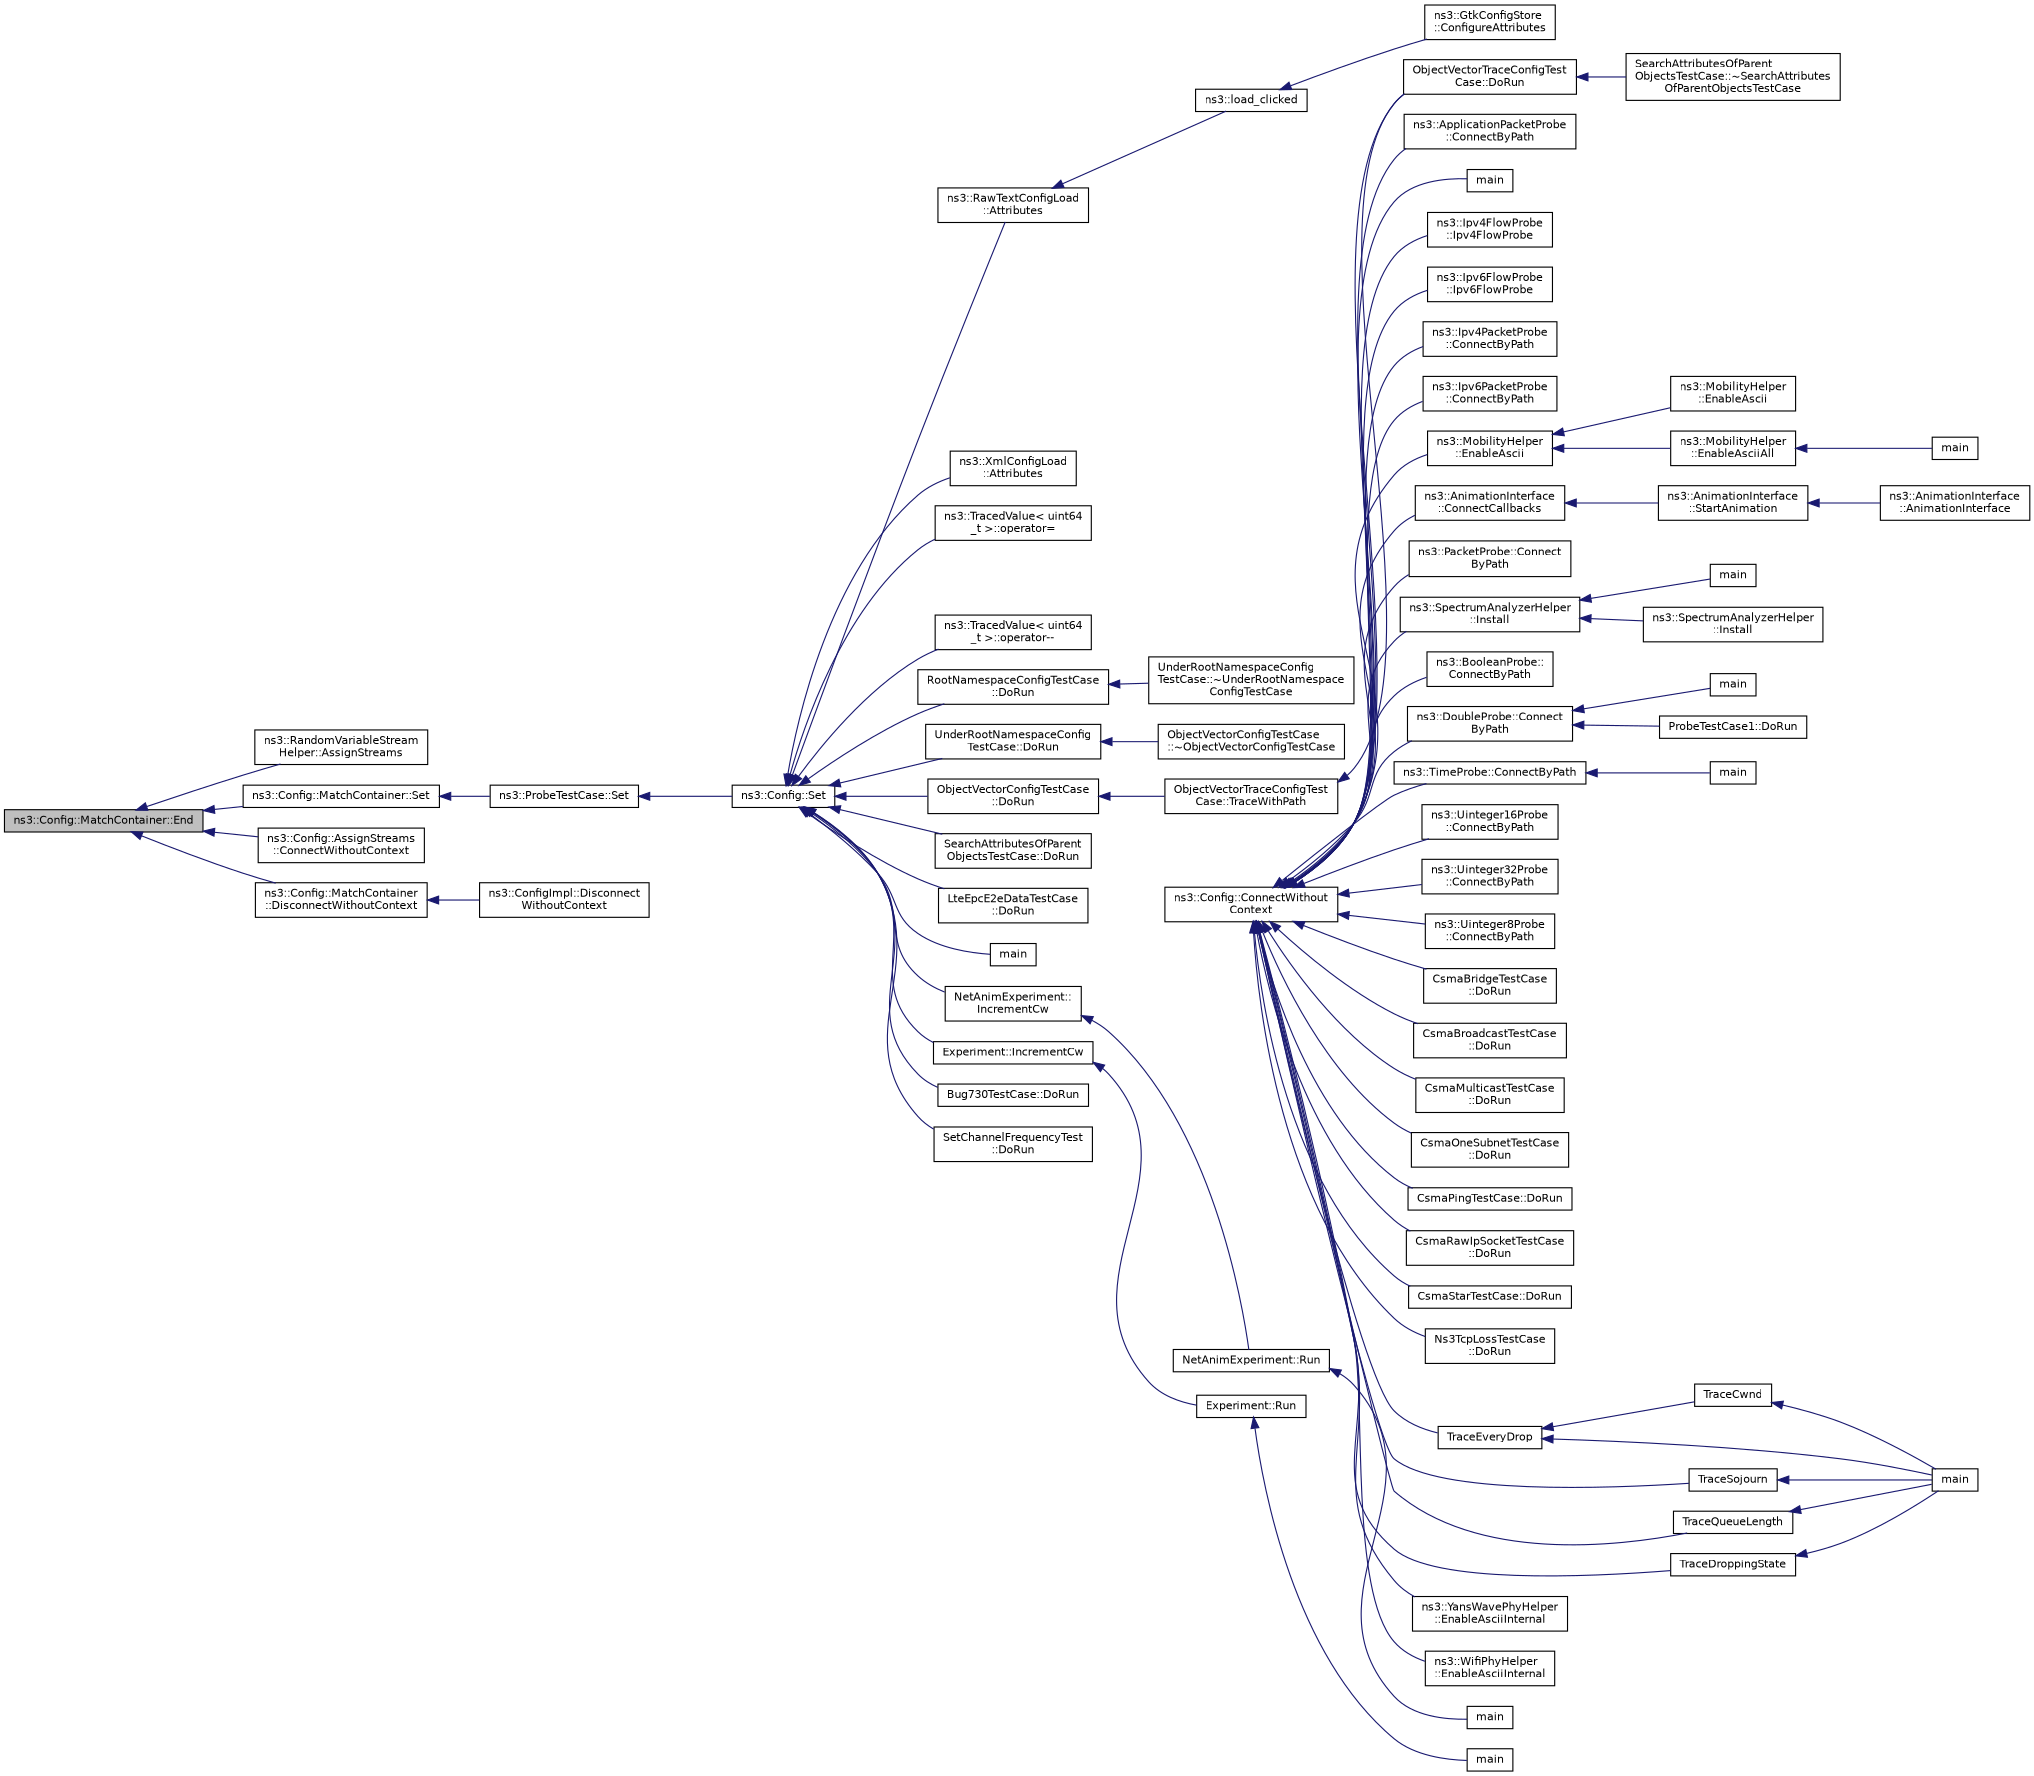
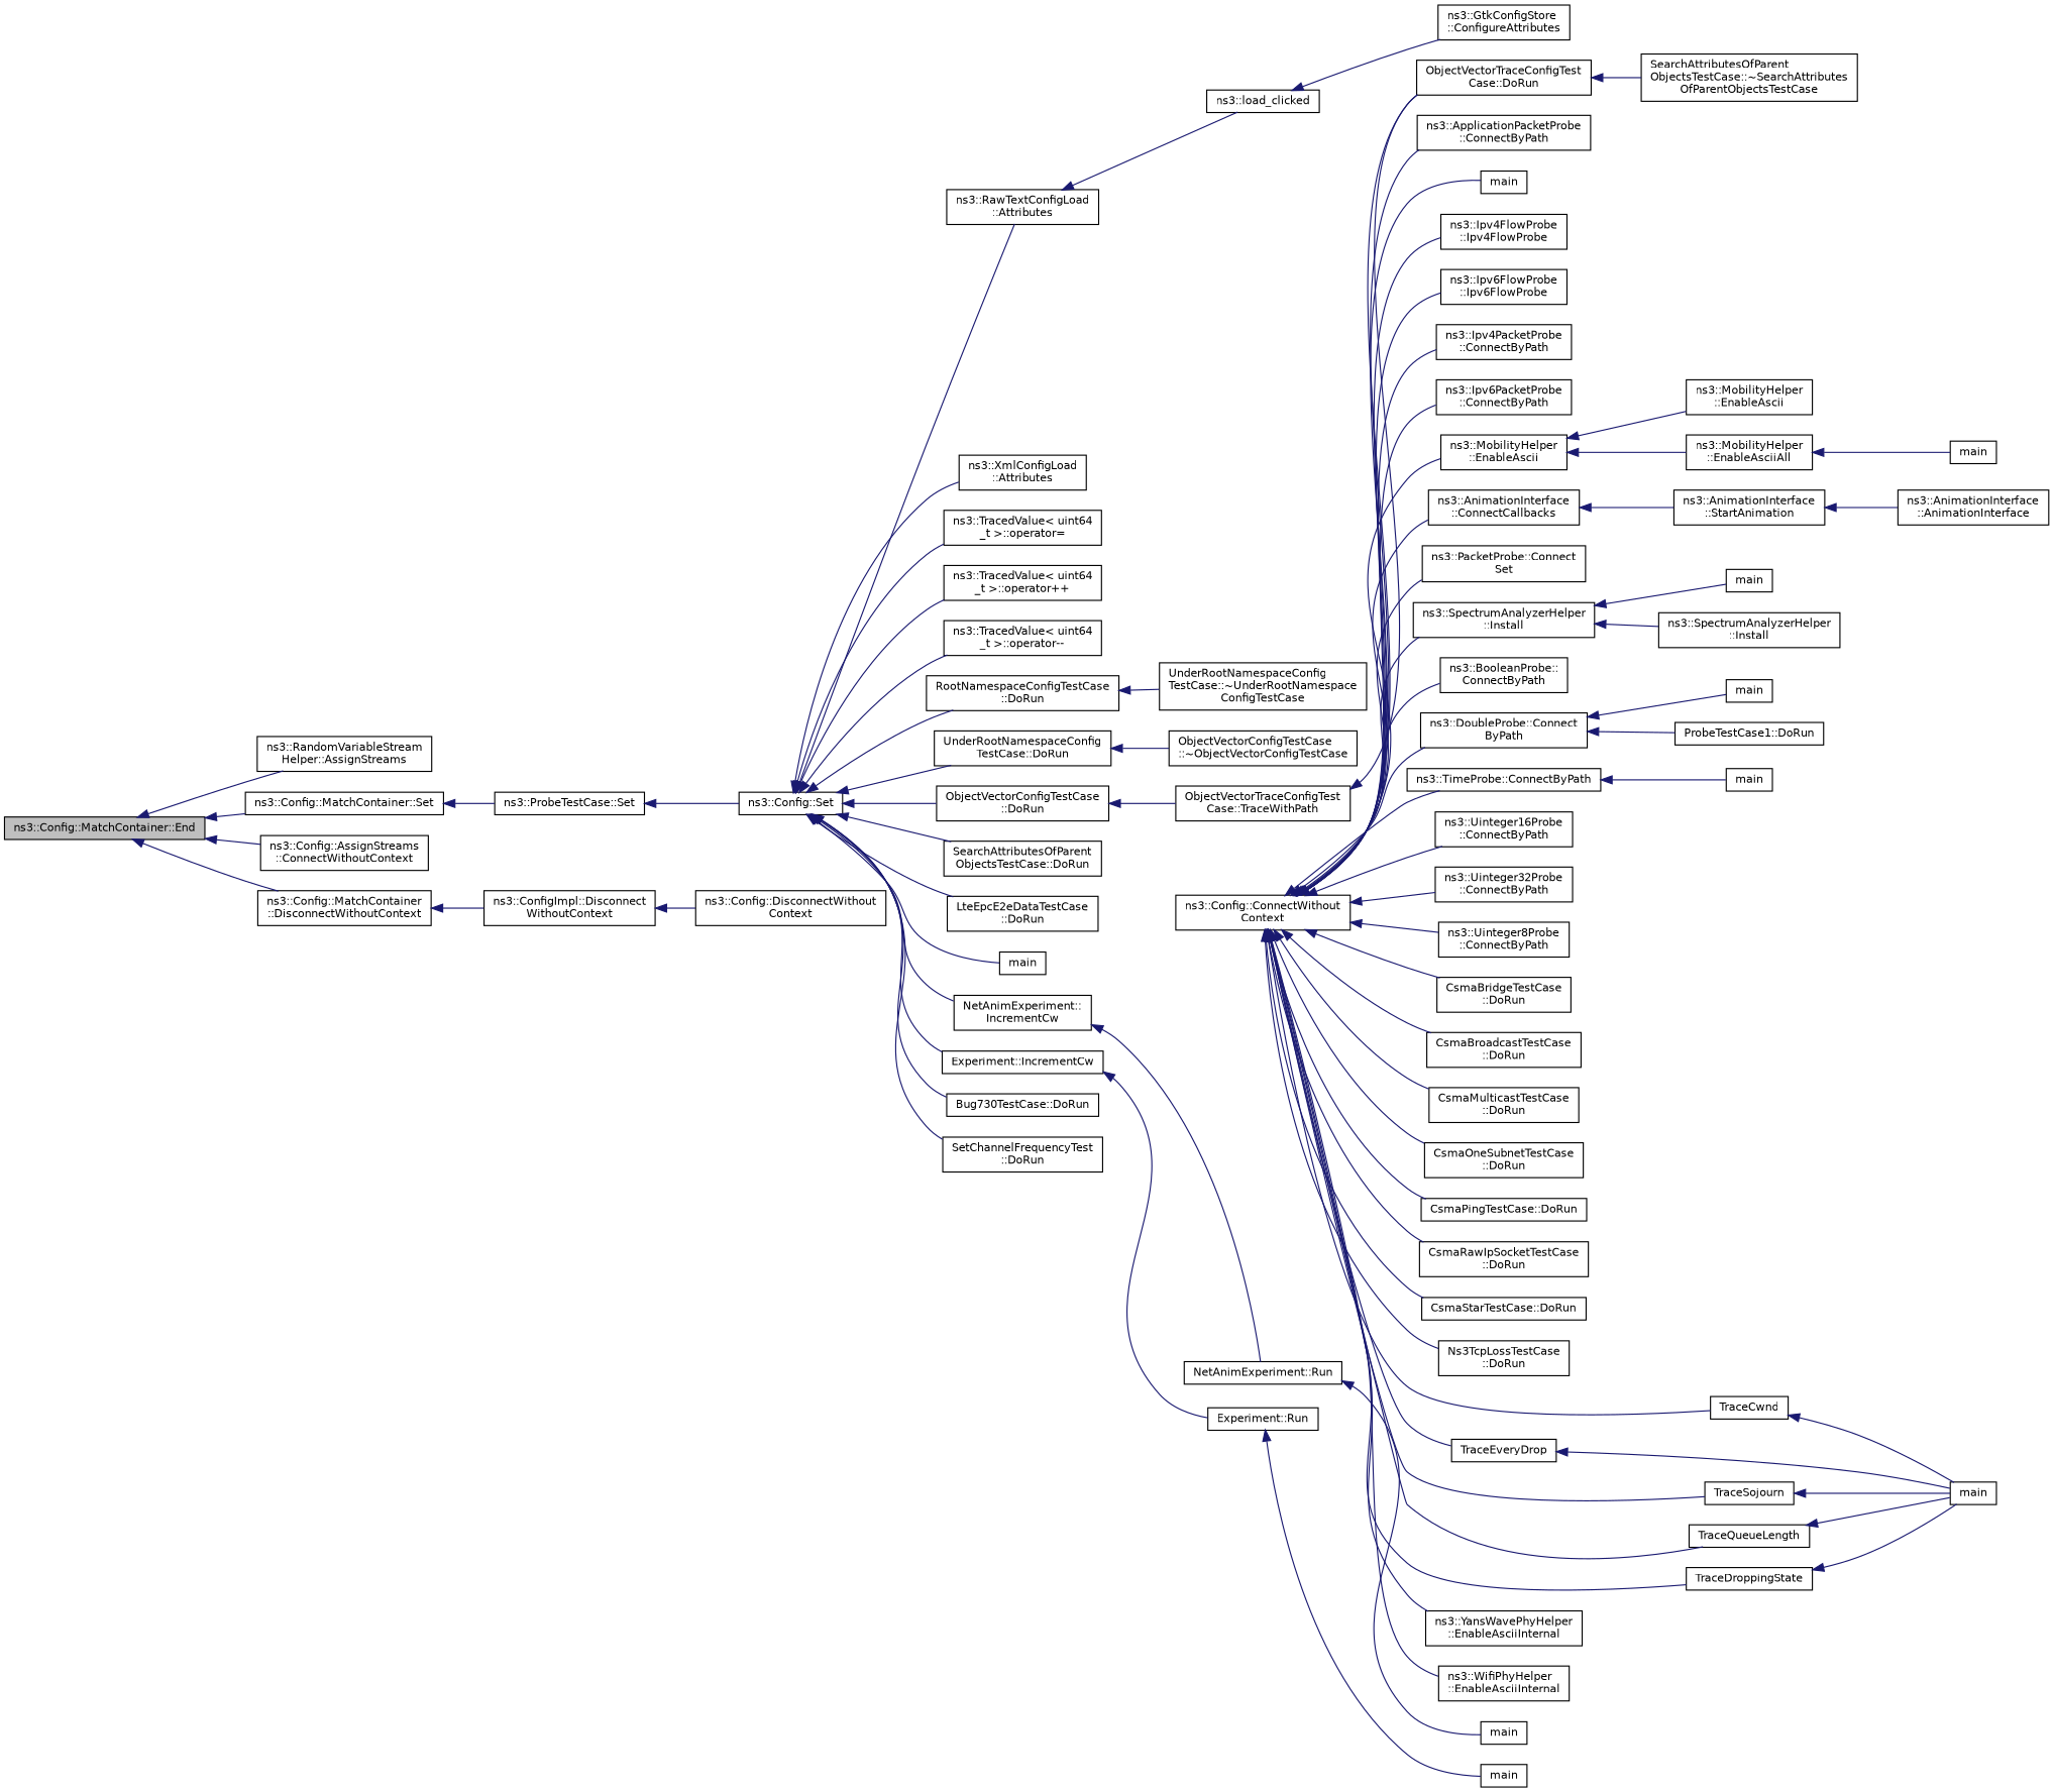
  digraph {
    rankdir=LR
    node [color=black fillcolor=white fontname=Helvetica fontsize=10 shape=record style=filled]
    edge [color=midnightblue dir=back fontname=Helvetica fontsize=10 labelfontname=Helvetica labelfontsize=10 style=solid]
    n1 [fillcolor=grey75 fontcolor=black height=0.2 label="ns3::Config::MatchContainer::End" width=0.4]
    n2 [height=0.2 label="ns3::RandomVariableStream\lHelper::AssignStreams" width=0.4]
    n3 [height=0.2 label="ns3::Config::MatchContainer::Set" width=0.4]
    n4 [height=0.2 label="ns3::Config::AssignStreams\l::ConnectWithoutContext" width=0.4]
    n5 [height=0.2 label="ns3::Config::MatchContainer\l::DisconnectWithoutContext" width=0.4]
    n6 [height=0.2 label="ns3::ProbeTestCase::Set" width=0.4]
    n7 [height=0.2 label="ns3::ConfigImpl::Disconnect\lWithoutContext" width=0.4]
    n8 [height=0.2 label="ns3::Config::Set" width=0.4]
    n9 [height=0.2 label="ns3::RawTextConfigLoad\l::Attributes" width=0.4]
    n10 [height=0.2 label="ns3::XmlConfigLoad\l::Attributes" width=0.4]
    n11 [height=0.2 label="ns3::TracedValue\< uint64\l_t \>::operator=" width=0.4]
+   n12 [height=0.2 label="ns3::TracedValue\< uint64\l_t \>::operator++" width=0.4]
    n13 [height=0.2 label="ns3::TracedValue\< uint64\l_t \>::operator--" width=0.4]
    n14 [height=0.2 label="RootNamespaceConfigTestCase\l::DoRun" width=0.4]
    n15 [height=0.2 label="UnderRootNamespaceConfig\lTestCase::DoRun" width=0.4]
    n16 [height=0.2 label="ObjectVectorConfigTestCase\l::DoRun" width=0.4]
    n17 [height=0.2 label="SearchAttributesOfParent\lObjectsTestCase::DoRun" width=0.4]
    n18 [height=0.2 label="LteEpcE2eDataTestCase\l::DoRun" width=0.4]
    n19 [height=0.2 label=main width=0.4]
    n20 [height=0.2 label="NetAnimExperiment::\lIncrementCw" width=0.4]
    n21 [height=0.2 label="Experiment::IncrementCw" width=0.4]
    n22 [height=0.2 label="Bug730TestCase::DoRun" width=0.4]
    n23 [height=0.2 label="SetChannelFrequencyTest\l::DoRun" width=0.4]
    n24 [height=0.2 label="ns3::load_clicked" width=0.4]
    n25 [height=0.2 label="UnderRootNamespaceConfig\lTestCase::~UnderRootNamespace\lConfigTestCase" width=0.4]
    n26 [height=0.2 label="ObjectVectorConfigTestCase\l::~ObjectVectorConfigTestCase" width=0.4]
    n27 [height=0.2 label="ObjectVectorTraceConfigTest\lCase::TraceWithPath" width=0.4]
    n28 [height=0.2 label="NetAnimExperiment::Run" width=0.4]
    n29 [height=0.2 label="Experiment::Run" width=0.4]
    n30 [height=0.2 label="ns3::GtkConfigStore\l::ConfigureAttributes" width=0.4]
    n31 [height=0.2 label="ObjectVectorTraceConfigTest\lCase::DoRun" width=0.4]
    n32 [height=0.2 label="SearchAttributesOfParent\lObjectsTestCase::~SearchAttributes\lOfParentObjectsTestCase" width=0.4]
    n33 [height=0.2 label=main width=0.4]
    n34 [height=0.2 label=main width=0.4]
    n35 [height=0.2 label="ns3::Config::ConnectWithout\lContext" width=0.4]
    n36 [height=0.2 label="ns3::ApplicationPacketProbe\l::ConnectByPath" width=0.4]
    n37 [height=0.2 label=main width=0.4]
    n38 [height=0.2 label="ns3::Ipv4FlowProbe\l::Ipv4FlowProbe" width=0.4]
    n39 [height=0.2 label="ns3::Ipv6FlowProbe\l::Ipv6FlowProbe" width=0.4]
    n40 [height=0.2 label="ns3::Ipv4PacketProbe\l::ConnectByPath" width=0.4]
    n41 [height=0.2 label="ns3::Ipv6PacketProbe\l::ConnectByPath" width=0.4]
    n42 [height=0.2 label="ns3::MobilityHelper\l::EnableAscii" width=0.4]
    n43 [height=0.2 label="ns3::AnimationInterface\l::ConnectCallbacks" width=0.4]
-   n44 [height=0.2 label="ns3::PacketProbe::Connect\lByPath" width=0.4]
+   n44 [height=0.2 label="ns3::PacketProbe::Connect\lSet" width=0.4]
    n45 [height=0.2 label="ns3::SpectrumAnalyzerHelper\l::Install" width=0.4]
    n46 [height=0.2 label="ns3::BooleanProbe::\lConnectByPath" width=0.4]
    n47 [height=0.2 label="ns3::DoubleProbe::Connect\lByPath" width=0.4]
    n48 [height=0.2 label="ns3::TimeProbe::ConnectByPath" width=0.4]
    n49 [height=0.2 label="ns3::Uinteger16Probe\l::ConnectByPath" width=0.4]
    n50 [height=0.2 label="ns3::Uinteger32Probe\l::ConnectByPath" width=0.4]
    n51 [height=0.2 label="ns3::Uinteger8Probe\l::ConnectByPath" width=0.4]
    n52 [height=0.2 label="CsmaBridgeTestCase\l::DoRun" width=0.4]
    n53 [height=0.2 label="CsmaBroadcastTestCase\l::DoRun" width=0.4]
    n54 [height=0.2 label="CsmaMulticastTestCase\l::DoRun" width=0.4]
    n55 [height=0.2 label="CsmaOneSubnetTestCase\l::DoRun" width=0.4]
    n56 [height=0.2 label="CsmaPingTestCase::DoRun" width=0.4]
    n57 [height=0.2 label="CsmaRawIpSocketTestCase\l::DoRun" width=0.4]
    n58 [height=0.2 label="CsmaStarTestCase::DoRun" width=0.4]
    n59 [height=0.2 label="Ns3TcpLossTestCase\l::DoRun" width=0.4]
    n60 [height=0.2 label=TraceCwnd width=0.4]
    n61 [height=0.2 label=TraceSojourn width=0.4]
    n62 [height=0.2 label=TraceQueueLength width=0.4]
    n63 [height=0.2 label=TraceEveryDrop width=0.4]
    n64 [height=0.2 label=TraceDroppingState width=0.4]
    n65 [height=0.2 label="ns3::YansWavePhyHelper\l::EnableAsciiInternal" width=0.4]
    n66 [height=0.2 label="ns3::WifiPhyHelper\l::EnableAsciiInternal" width=0.4]
    n67 [height=0.2 label="ns3::MobilityHelper\l::EnableAscii" width=0.4]
    n68 [height=0.2 label="ns3::MobilityHelper\l::EnableAsciiAll" width=0.4]
    n69 [height=0.2 label="ns3::AnimationInterface\l::StartAnimation" width=0.4]
    n70 [height=0.2 label=main width=0.4]
    n71 [height=0.2 label="ns3::SpectrumAnalyzerHelper\l::Install" width=0.4]
    n72 [height=0.2 label=main width=0.4]
    n73 [height=0.2 label="ProbeTestCase1::DoRun" width=0.4]
    n74 [height=0.2 label=main width=0.4]
    n75 [height=0.2 label=main width=0.4]
    n76 [height=0.2 label=main width=0.4]
    n77 [height=0.2 label="ns3::AnimationInterface\l::AnimationInterface" width=0.4]
+   n78 [height=0.2 label="ns3::Config::DisconnectWithout\lContext" width=0.4]
    n1 -> n2
    n1 -> n3
    n1 -> n4
    n1 -> n5
    n3 -> n6
    n5 -> n7
    n6 -> n8
+   n7 -> n78
    n8 -> n9
    n8 -> n10
    n8 -> n11
+   n8 -> n12
    n8 -> n13
    n8 -> n14
    n8 -> n15
    n8 -> n16
    n8 -> n17
    n8 -> n18
    n8 -> n19
    n8 -> n20
    n8 -> n21
    n8 -> n22
    n8 -> n23
    n9 -> n24
    n14 -> n25
    n15 -> n26
    n16 -> n27
    n20 -> n28
    n21 -> n29
    n24 -> n30
    n27 -> n31
    n28 -> n33
    n29 -> n34
    n31 -> n32
    n35 -> n31
    n35 -> n36
    n35 -> n37
    n35 -> n38
    n35 -> n39
    n35 -> n40
    n35 -> n41
    n35 -> n42
    n35 -> n43
    n35 -> n44
    n35 -> n45
    n35 -> n46
    n35 -> n47
    n35 -> n48
    n35 -> n49
    n35 -> n50
    n35 -> n51
    n35 -> n52
    n35 -> n53
    n35 -> n54
    n35 -> n55
    n35 -> n56
    n35 -> n57
    n35 -> n58
    n35 -> n59
-   n63 -> n60
+   n35 -> n60
    n35 -> n61
    n35 -> n62
    n35 -> n63
    n35 -> n64
    n35 -> n65
    n35 -> n66
    n42 -> n67
    n42 -> n68
    n43 -> n69
    n45 -> n70
    n45 -> n71
    n47 -> n72
    n47 -> n73
    n48 -> n74
    n60 -> n75
    n61 -> n75
    n62 -> n75
    n63 -> n75
    n64 -> n75
    n68 -> n76
    n69 -> n77
  }
